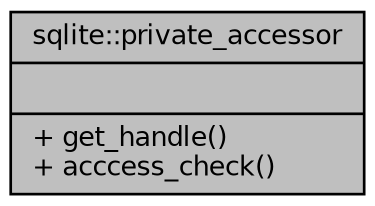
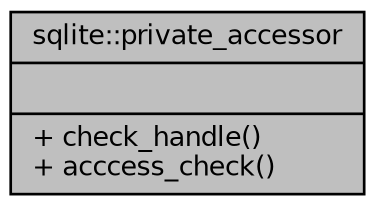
  digraph {
-   n1 [color=black fillcolor=grey75 fontcolor=black fontname=Helvetica fontsize=10 height=0.2 label="{sqlite::private_accessor\n||+ get_handle()\l+ acccess_check()\l}" shape=record style=filled width=0.4]
+   n1 [color=black fillcolor=grey75 fontcolor=black fontname=Helvetica fontsize=10 height=0.2 label="{sqlite::private_accessor\n||+ check_handle()\l+ acccess_check()\l}" shape=record style=filled width=0.4]
  }
